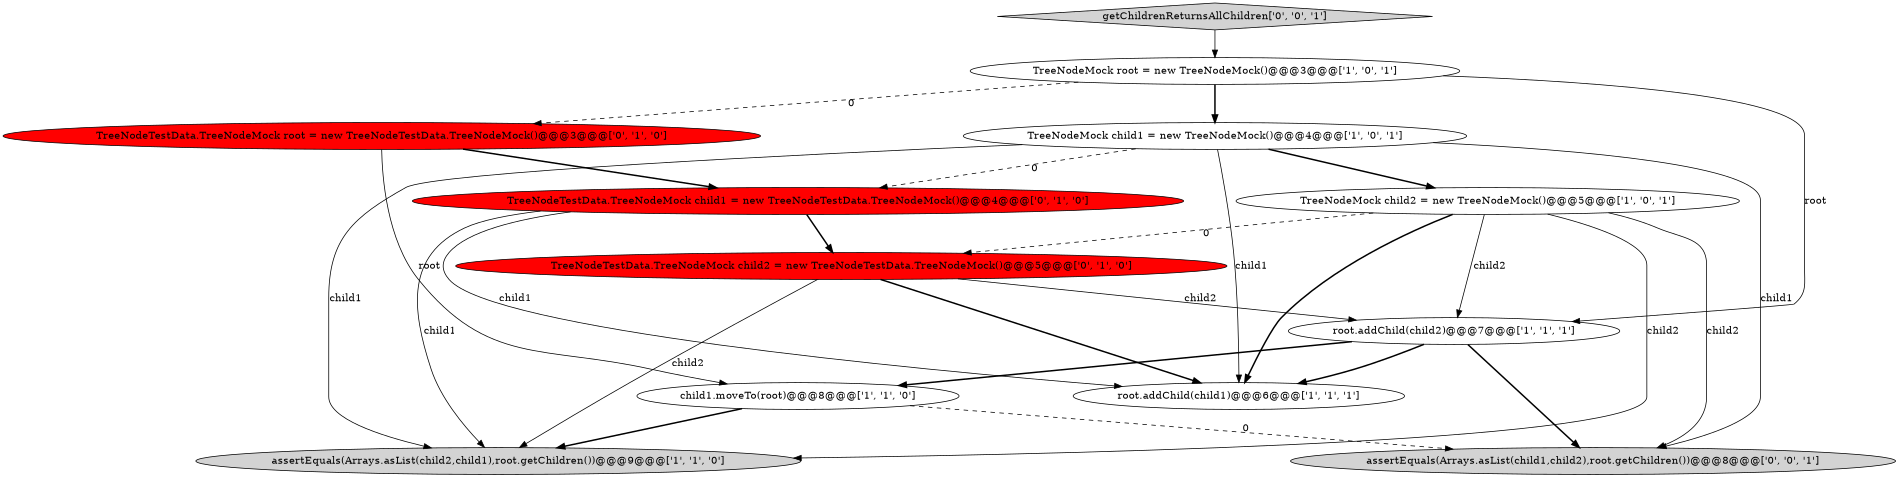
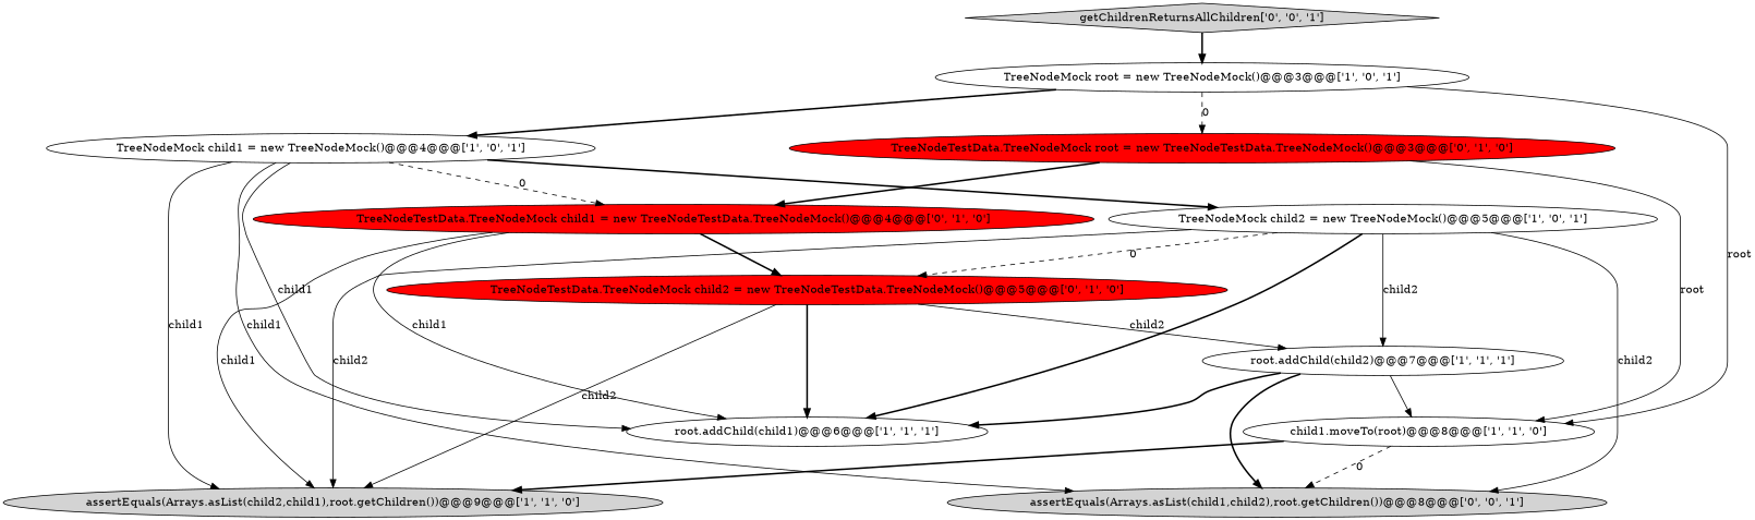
  digraph {
    node [fillcolor=white shape=ellipse style=filled]
    edge [style=solid]
    n1 [label="root.addChild(child1)@@@6@@@['1', '1', '1']"]
    n2 [label="root.addChild(child2)@@@7@@@['1', '1', '1']"]
    n3 [fillcolor=lightgray label="assertEquals(Arrays.asList(child1,child2),root.getChildren())@@@8@@@['0', '0', '1']"]
    n4 [label="child1.moveTo(root)@@@8@@@['1', '1', '0']"]
    n5 [fillcolor=red label="TreeNodeTestData.TreeNodeMock child1 = new TreeNodeTestData.TreeNodeMock()@@@4@@@['0', '1', '0']"]
    n6 [fillcolor=red label="TreeNodeTestData.TreeNodeMock child2 = new TreeNodeTestData.TreeNodeMock()@@@5@@@['0', '1', '0']"]
    n7 [fillcolor=lightgray label="assertEquals(Arrays.asList(child2,child1),root.getChildren())@@@9@@@['1', '1', '0']"]
    n8 [label="TreeNodeMock child1 = new TreeNodeMock()@@@4@@@['1', '0', '1']"]
    n9 [label="TreeNodeMock child2 = new TreeNodeMock()@@@5@@@['1', '0', '1']"]
    n10 [fillcolor=lightgray label="getChildrenReturnsAllChildren['0', '0', '1']" shape=diamond]
    n11 [label="TreeNodeMock root = new TreeNodeMock()@@@3@@@['1', '0', '1']"]
    n12 [fillcolor=red label="TreeNodeTestData.TreeNodeMock root = new TreeNodeTestData.TreeNodeMock()@@@3@@@['0', '1', '0']"]
    n2 -> n1 [style=bold]
    n2 -> n3 [style=bold]
-   n2 -> n4 [style=bold]
+   n2 -> n4
    n4 -> n3 [label=0 style=dashed]
    n4 -> n7 [style=bold]
    n5 -> n1 [label=child1]
    n5 -> n6 [style=bold]
    n5 -> n7 [label=child1]
    n6 -> n1 [style=bold]
    n6 -> n2 [label=child2]
    n6 -> n7 [label=child2]
    n8 -> n1 [label=child1]
    n8 -> n3 [label=child1]
    n8 -> n5 [label=0 style=dashed]
    n8 -> n7 [label=child1]
    n8 -> n9 [style=bold]
    n9 -> n1 [style=bold]
    n9 -> n2 [label=child2]
    n9 -> n3 [label=child2]
    n9 -> n6 [label=0 style=dashed]
    n9 -> n7 [label=child2]
-   n10 -> n11
-   n11 -> n2 [label=root]
+   n10 -> n11 [style=bold]
+   n11 -> n4 [label=root]
    n11 -> n8 [style=bold]
    n11 -> n12 [label=0 style=dashed]
    n12 -> n4 [label=root]
    n12 -> n5 [style=bold]
  }
